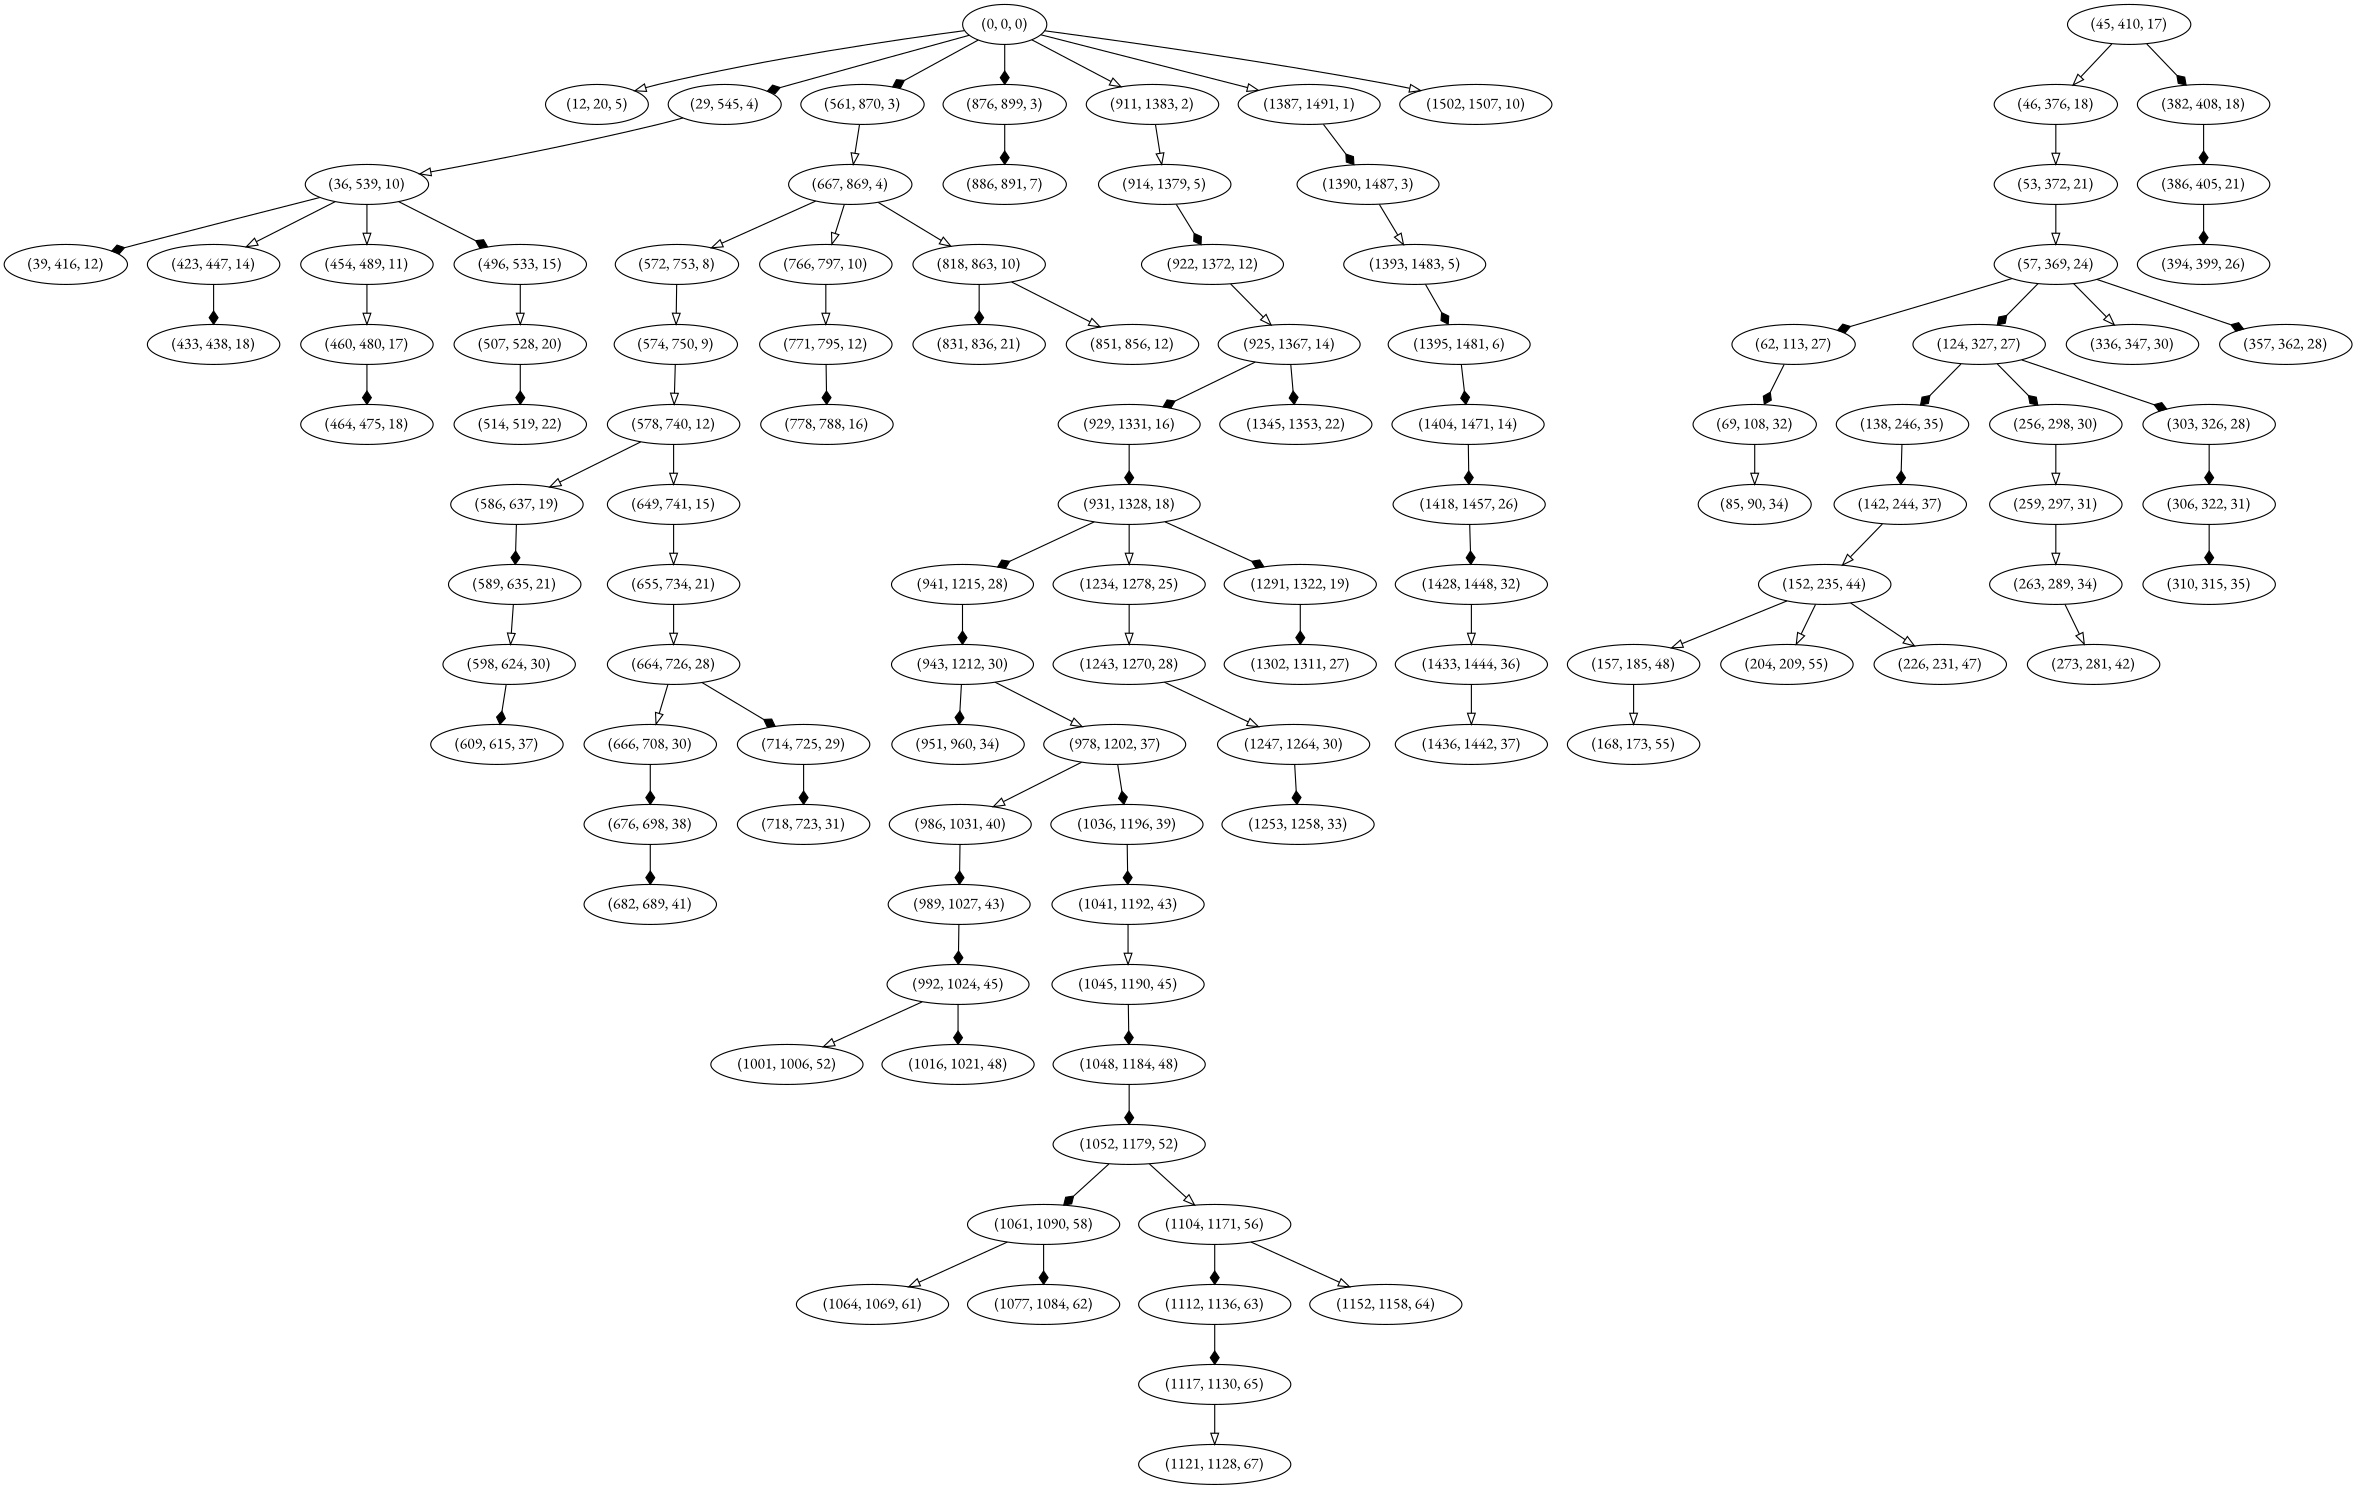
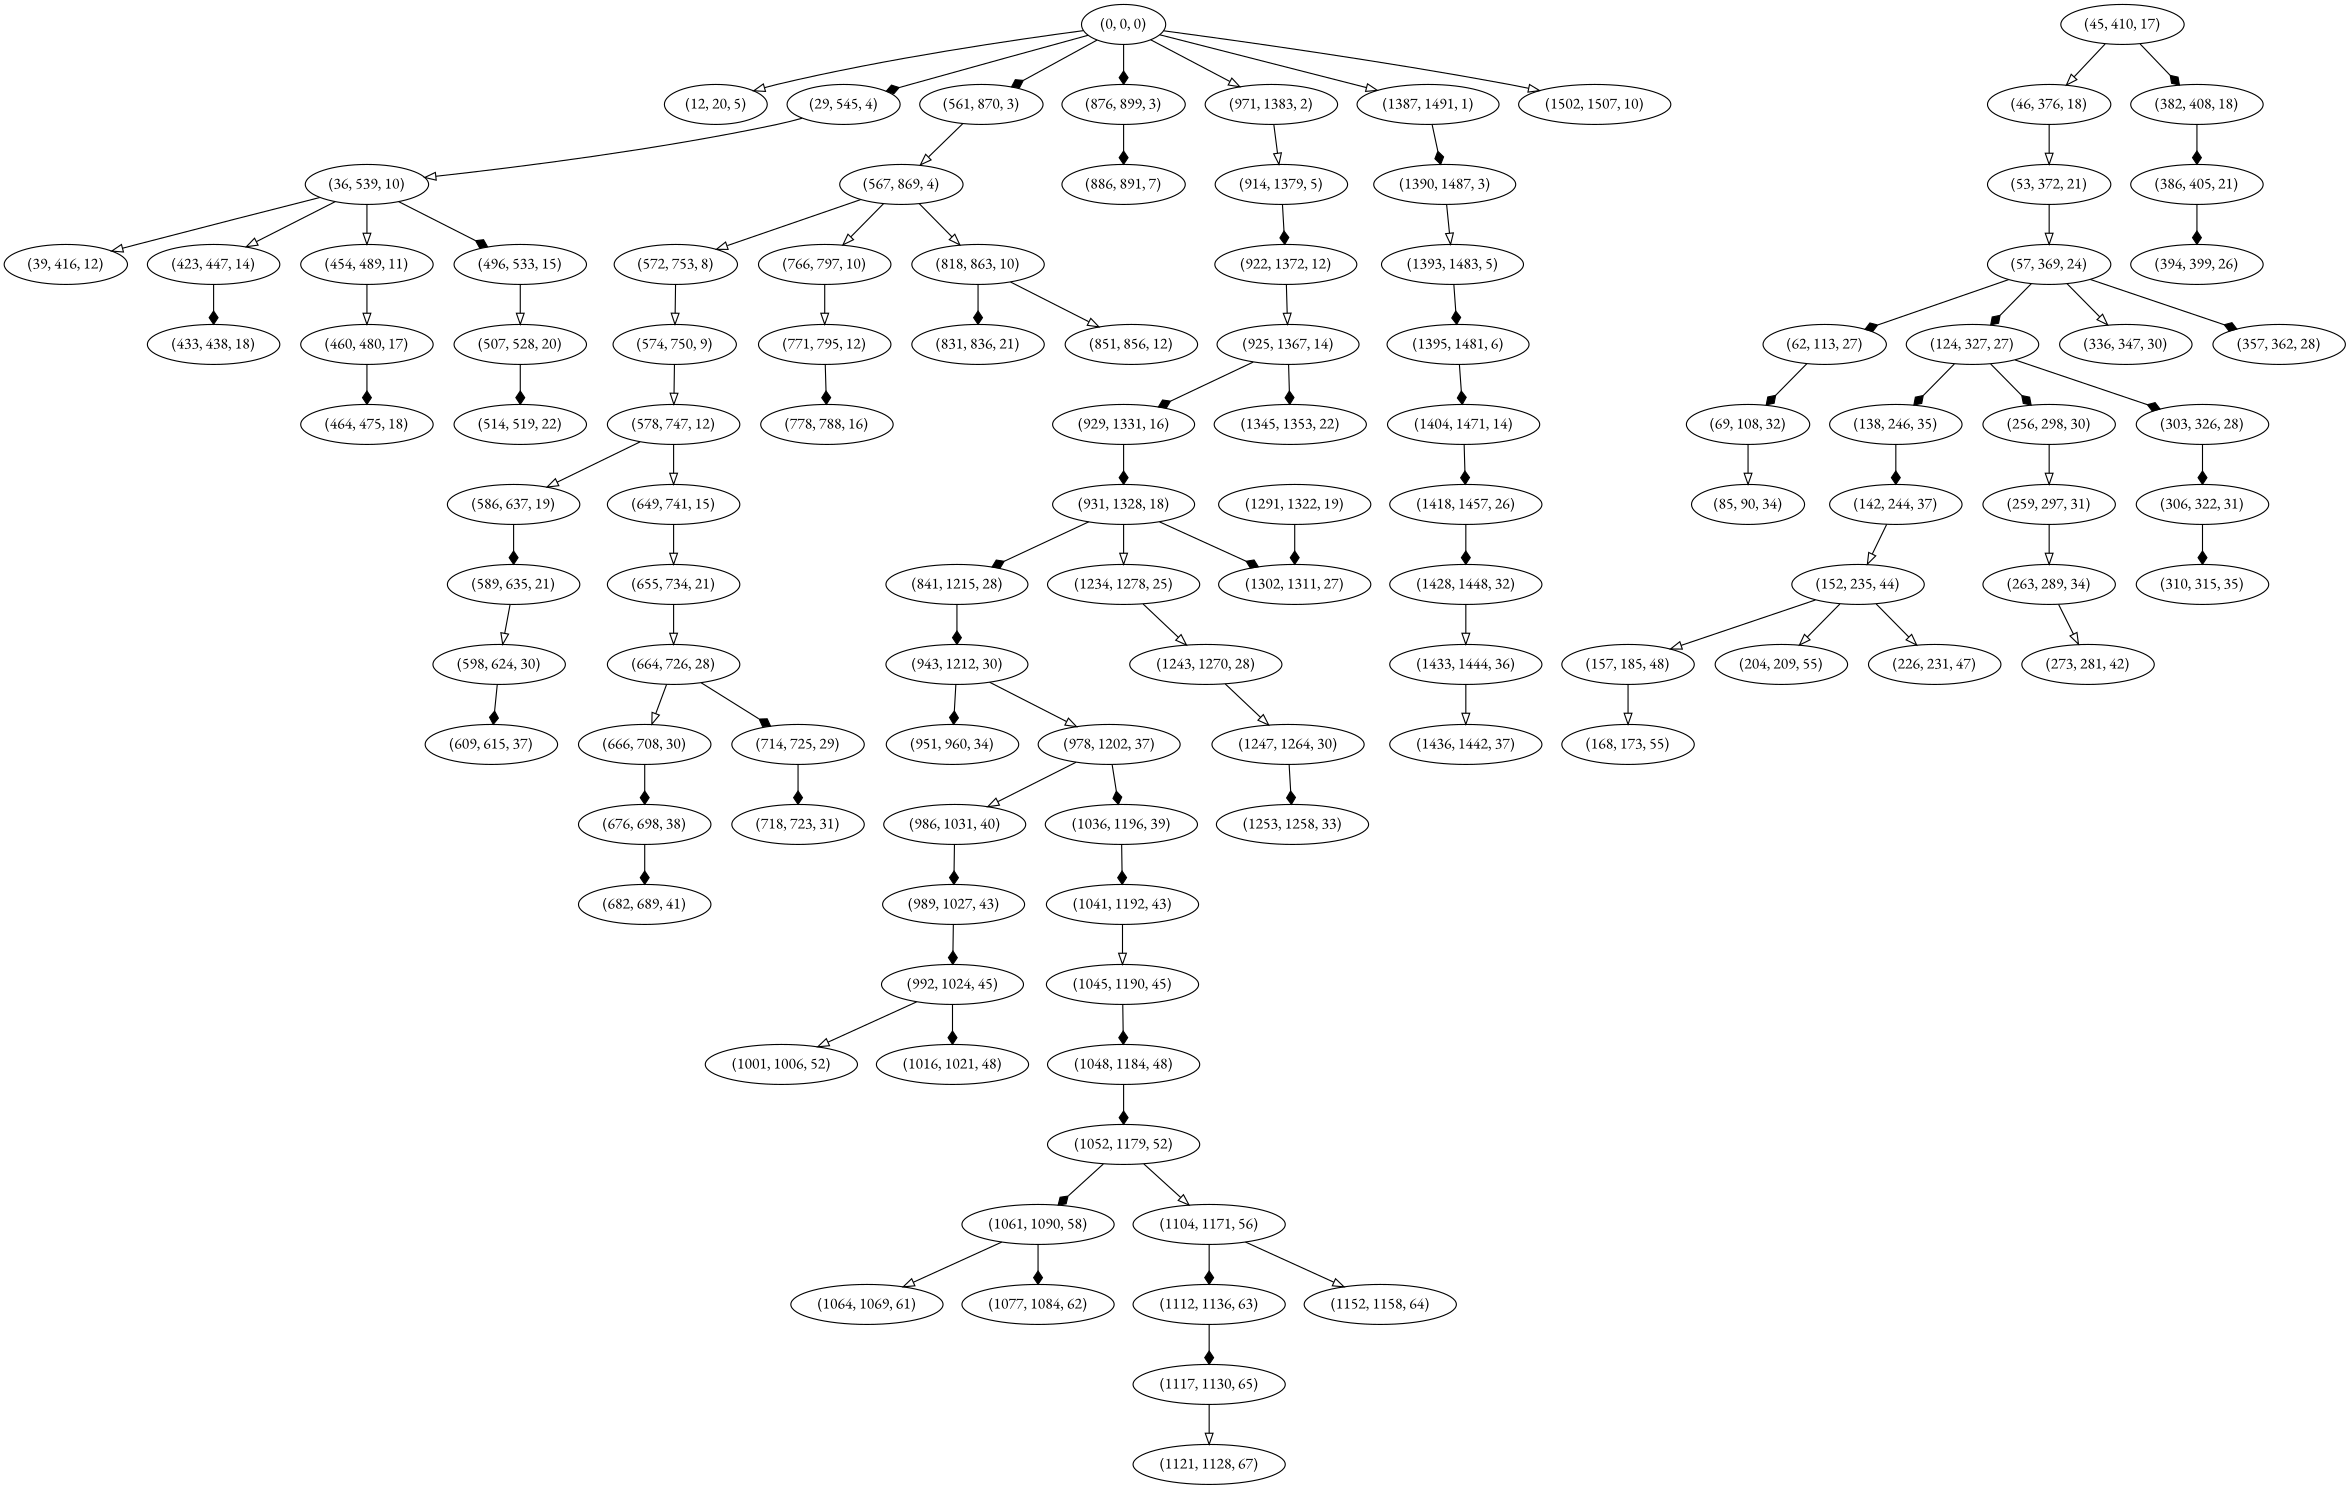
  digraph {
    fontname="EB Garamond"
    node [fontname="EB Garamond"]
    edge [arrowhead=diamond fontname="EB Garamond"]
    "(0, 0, 0)"
    "(12, 20, 5)"
    "(29, 545, 4)"
    "(561, 870, 3)"
    "(876, 899, 3)"
-   "(911, 1383, 2)"
+   "(911, 1383, 2)" [label="(971, 1383, 2)"]
    "(1387, 1491, 1)"
    "(1502, 1507, 10)"
    "(36, 539, 10)"
-   "(567, 869, 4)" [label="(667, 869, 4)"]
+   "(567, 869, 4)"
    "(886, 891, 7)"
    "(914, 1379, 5)"
    "(1390, 1487, 3)"
    "(39, 416, 12)"
    "(423, 447, 14)"
    "(454, 489, 11)"
    "(496, 533, 15)"
    "(433, 438, 18)"
    "(460, 480, 17)"
    "(507, 528, 20)"
    "(45, 410, 17)"
    "(46, 376, 18)"
    "(382, 408, 18)"
    "(53, 372, 21)"
    "(386, 405, 21)"
    "(57, 369, 24)"
    "(62, 113, 27)"
    "(124, 327, 27)"
    "(336, 347, 30)"
    "(357, 362, 28)"
    "(69, 108, 32)"
    "(138, 246, 35)"
    "(256, 298, 30)"
    "(303, 326, 28)"
    "(85, 90, 34)"
    "(142, 244, 37)"
    "(259, 297, 31)"
    "(306, 322, 31)"
    "(152, 235, 44)"
    "(157, 185, 48)"
    "(204, 209, 55)"
    "(226, 231, 47)"
    "(168, 173, 55)"
    "(263, 289, 34)"
    "(273, 281, 42)"
    "(310, 315, 35)"
    "(394, 399, 26)"
    "(464, 475, 18)"
    "(514, 519, 22)"
    "(572, 753, 8)"
    "(766, 797, 10)"
    "(818, 863, 10)"
    "(574, 750, 9)"
    "(771, 795, 12)"
    "(831, 836, 21)"
    "(851, 856, 12)"
-   "(578, 747, 12)" [label="(578, 740, 12)"]
+   "(578, 747, 12)"
    "(586, 637, 19)"
    "(649, 741, 15)"
    "(589, 635, 21)"
    "(655, 734, 21)"
    "(598, 624, 30)"
    "(609, 615, 37)"
    "(664, 726, 28)"
    "(666, 708, 30)"
    "(714, 725, 29)"
    "(676, 698, 38)"
    "(718, 723, 31)"
    "(682, 689, 41)"
    "(778, 788, 16)"
    "(922, 1372, 12)"
    "(925, 1367, 14)"
    "(929, 1331, 16)"
    "(1345, 1353, 22)"
    "(931, 1328, 18)"
-   "(941, 1215, 28)"
+   "(941, 1215, 28)" [label="(841, 1215, 28)"]
    "(1234, 1278, 25)"
    "(1291, 1322, 19)"
    "(943, 1212, 30)"
    "(1243, 1270, 28)"
    "(1302, 1311, 27)"
    "(951, 960, 34)"
    "(978, 1202, 37)"
    "(986, 1031, 40)"
    "(1036, 1196, 39)"
    "(989, 1027, 43)"
    "(1041, 1192, 43)"
    "(992, 1024, 45)"
    "(1001, 1006, 52)"
    "(1016, 1021, 48)"
    "(1045, 1190, 45)"
    "(1048, 1184, 48)"
    "(1052, 1179, 52)"
    "(1061, 1090, 58)"
    "(1104, 1171, 56)"
    "(1064, 1069, 61)"
    "(1077, 1084, 62)"
    "(1112, 1136, 63)"
    "(1152, 1158, 64)"
    "(1117, 1130, 65)"
    "(1121, 1128, 67)"
    "(1247, 1264, 30)"
    "(1253, 1258, 33)"
    "(1393, 1483, 5)"
    "(1395, 1481, 6)"
    "(1404, 1471, 14)"
    "(1418, 1457, 26)"
    "(1428, 1448, 32)"
    "(1433, 1444, 36)"
    "(1436, 1442, 37)"
    "(0, 0, 0)" -> "(12, 20, 5)" [arrowhead=onormal]
    "(0, 0, 0)" -> "(29, 545, 4)"
    "(0, 0, 0)" -> "(561, 870, 3)"
    "(0, 0, 0)" -> "(876, 899, 3)"
    "(0, 0, 0)" -> "(911, 1383, 2)" [arrowhead=onormal]
    "(0, 0, 0)" -> "(1387, 1491, 1)" [arrowhead=onormal]
    "(0, 0, 0)" -> "(1502, 1507, 10)" [arrowhead=onormal]
    "(29, 545, 4)" -> "(36, 539, 10)" [arrowhead=onormal]
    "(561, 870, 3)" -> "(567, 869, 4)" [arrowhead=onormal]
    "(876, 899, 3)" -> "(886, 891, 7)"
    "(911, 1383, 2)" -> "(914, 1379, 5)" [arrowhead=onormal]
    "(1387, 1491, 1)" -> "(1390, 1487, 3)"
-   "(36, 539, 10)" -> "(39, 416, 12)"
+   "(36, 539, 10)" -> "(39, 416, 12)" [arrowhead=onormal]
    "(36, 539, 10)" -> "(423, 447, 14)" [arrowhead=onormal]
    "(36, 539, 10)" -> "(454, 489, 11)" [arrowhead=onormal]
    "(36, 539, 10)" -> "(496, 533, 15)"
    "(567, 869, 4)" -> "(572, 753, 8)" [arrowhead=onormal]
    "(567, 869, 4)" -> "(766, 797, 10)" [arrowhead=onormal]
    "(567, 869, 4)" -> "(818, 863, 10)" [arrowhead=onormal]
    "(914, 1379, 5)" -> "(922, 1372, 12)"
    "(1390, 1487, 3)" -> "(1393, 1483, 5)" [arrowhead=onormal]
    "(423, 447, 14)" -> "(433, 438, 18)"
    "(454, 489, 11)" -> "(460, 480, 17)" [arrowhead=onormal]
    "(496, 533, 15)" -> "(507, 528, 20)" [arrowhead=onormal]
    "(460, 480, 17)" -> "(464, 475, 18)"
    "(507, 528, 20)" -> "(514, 519, 22)"
    "(45, 410, 17)" -> "(46, 376, 18)" [arrowhead=onormal]
    "(45, 410, 17)" -> "(382, 408, 18)"
    "(46, 376, 18)" -> "(53, 372, 21)" [arrowhead=onormal]
    "(382, 408, 18)" -> "(386, 405, 21)"
    "(53, 372, 21)" -> "(57, 369, 24)" [arrowhead=onormal]
    "(386, 405, 21)" -> "(394, 399, 26)"
    "(57, 369, 24)" -> "(62, 113, 27)"
    "(57, 369, 24)" -> "(124, 327, 27)"
    "(57, 369, 24)" -> "(336, 347, 30)" [arrowhead=onormal]
    "(57, 369, 24)" -> "(357, 362, 28)"
    "(62, 113, 27)" -> "(69, 108, 32)"
    "(124, 327, 27)" -> "(138, 246, 35)"
    "(124, 327, 27)" -> "(256, 298, 30)"
    "(124, 327, 27)" -> "(303, 326, 28)"
    "(69, 108, 32)" -> "(85, 90, 34)" [arrowhead=onormal]
    "(138, 246, 35)" -> "(142, 244, 37)"
    "(256, 298, 30)" -> "(259, 297, 31)" [arrowhead=onormal]
    "(303, 326, 28)" -> "(306, 322, 31)"
    "(142, 244, 37)" -> "(152, 235, 44)" [arrowhead=onormal]
    "(259, 297, 31)" -> "(263, 289, 34)" [arrowhead=onormal]
    "(306, 322, 31)" -> "(310, 315, 35)"
    "(152, 235, 44)" -> "(157, 185, 48)" [arrowhead=onormal]
    "(152, 235, 44)" -> "(204, 209, 55)" [arrowhead=onormal]
    "(152, 235, 44)" -> "(226, 231, 47)" [arrowhead=onormal]
    "(157, 185, 48)" -> "(168, 173, 55)" [arrowhead=onormal]
    "(263, 289, 34)" -> "(273, 281, 42)" [arrowhead=onormal]
    "(572, 753, 8)" -> "(574, 750, 9)" [arrowhead=onormal]
    "(766, 797, 10)" -> "(771, 795, 12)" [arrowhead=onormal]
    "(818, 863, 10)" -> "(831, 836, 21)"
    "(818, 863, 10)" -> "(851, 856, 12)" [arrowhead=onormal]
    "(574, 750, 9)" -> "(578, 747, 12)" [arrowhead=onormal]
    "(771, 795, 12)" -> "(778, 788, 16)"
    "(578, 747, 12)" -> "(586, 637, 19)" [arrowhead=onormal]
    "(578, 747, 12)" -> "(649, 741, 15)" [arrowhead=onormal]
    "(586, 637, 19)" -> "(589, 635, 21)"
    "(649, 741, 15)" -> "(655, 734, 21)" [arrowhead=onormal]
    "(589, 635, 21)" -> "(598, 624, 30)" [arrowhead=onormal]
    "(655, 734, 21)" -> "(664, 726, 28)" [arrowhead=onormal]
    "(598, 624, 30)" -> "(609, 615, 37)"
    "(664, 726, 28)" -> "(666, 708, 30)" [arrowhead=onormal]
    "(664, 726, 28)" -> "(714, 725, 29)"
    "(666, 708, 30)" -> "(676, 698, 38)"
    "(714, 725, 29)" -> "(718, 723, 31)"
    "(676, 698, 38)" -> "(682, 689, 41)"
    "(922, 1372, 12)" -> "(925, 1367, 14)" [arrowhead=onormal]
    "(925, 1367, 14)" -> "(929, 1331, 16)"
    "(925, 1367, 14)" -> "(1345, 1353, 22)"
    "(929, 1331, 16)" -> "(931, 1328, 18)"
    "(931, 1328, 18)" -> "(941, 1215, 28)"
    "(931, 1328, 18)" -> "(1234, 1278, 25)" [arrowhead=onormal]
-   "(931, 1328, 18)" -> "(1291, 1322, 19)"
+   "(931, 1328, 18)" -> "(1302, 1311, 27)"
    "(941, 1215, 28)" -> "(943, 1212, 30)"
    "(1234, 1278, 25)" -> "(1243, 1270, 28)" [arrowhead=onormal]
    "(1291, 1322, 19)" -> "(1302, 1311, 27)"
    "(943, 1212, 30)" -> "(951, 960, 34)"
    "(943, 1212, 30)" -> "(978, 1202, 37)" [arrowhead=onormal]
    "(1243, 1270, 28)" -> "(1247, 1264, 30)" [arrowhead=onormal]
    "(978, 1202, 37)" -> "(986, 1031, 40)" [arrowhead=onormal]
    "(978, 1202, 37)" -> "(1036, 1196, 39)"
    "(986, 1031, 40)" -> "(989, 1027, 43)"
    "(1036, 1196, 39)" -> "(1041, 1192, 43)"
    "(989, 1027, 43)" -> "(992, 1024, 45)"
    "(1041, 1192, 43)" -> "(1045, 1190, 45)" [arrowhead=onormal]
    "(992, 1024, 45)" -> "(1001, 1006, 52)" [arrowhead=onormal]
    "(992, 1024, 45)" -> "(1016, 1021, 48)"
    "(1045, 1190, 45)" -> "(1048, 1184, 48)"
    "(1048, 1184, 48)" -> "(1052, 1179, 52)"
    "(1052, 1179, 52)" -> "(1061, 1090, 58)"
    "(1052, 1179, 52)" -> "(1104, 1171, 56)" [arrowhead=onormal]
    "(1061, 1090, 58)" -> "(1064, 1069, 61)" [arrowhead=onormal]
    "(1061, 1090, 58)" -> "(1077, 1084, 62)"
    "(1104, 1171, 56)" -> "(1112, 1136, 63)"
    "(1104, 1171, 56)" -> "(1152, 1158, 64)" [arrowhead=onormal]
    "(1112, 1136, 63)" -> "(1117, 1130, 65)"
    "(1117, 1130, 65)" -> "(1121, 1128, 67)" [arrowhead=onormal]
    "(1247, 1264, 30)" -> "(1253, 1258, 33)"
    "(1393, 1483, 5)" -> "(1395, 1481, 6)"
    "(1395, 1481, 6)" -> "(1404, 1471, 14)"
    "(1404, 1471, 14)" -> "(1418, 1457, 26)"
    "(1418, 1457, 26)" -> "(1428, 1448, 32)"
    "(1428, 1448, 32)" -> "(1433, 1444, 36)" [arrowhead=onormal]
    "(1433, 1444, 36)" -> "(1436, 1442, 37)" [arrowhead=onormal]
  }
